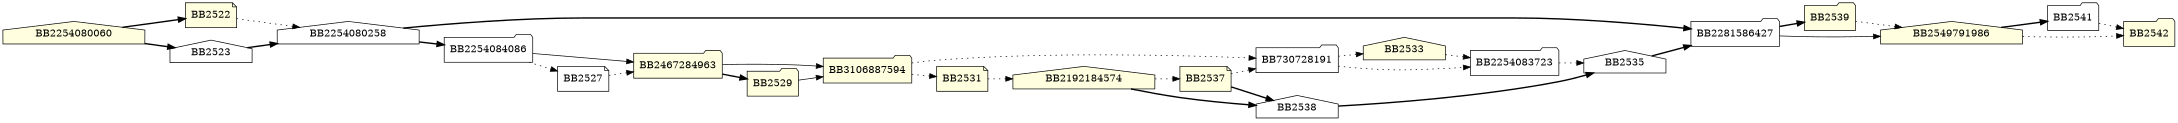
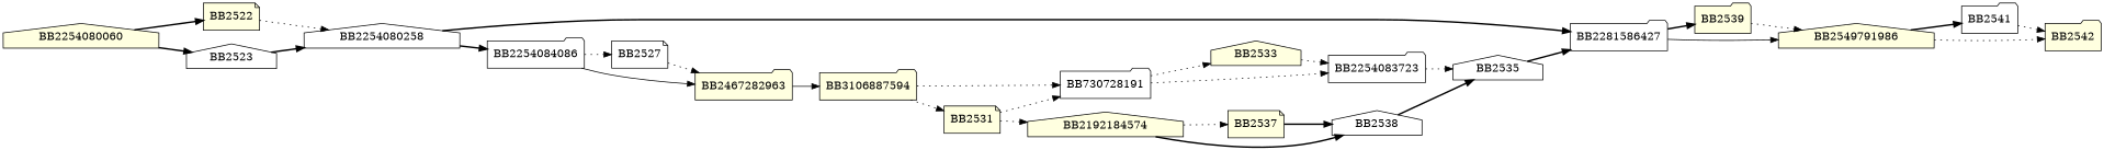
  digraph {
    rankdir=LR
    node [fillcolor=lightyellow shape=folder style=filled]
    edge [style=dotted]
    BB2254080060 [shape=house]
    BB2522 [shape=note]
    BB2523 [fillcolor=white shape=house]
    BB2254080258 [fillcolor=white shape=house]
    BB2281586427 [fillcolor=white]
    BB2254084086 [fillcolor=white]
    BB2539
    BB2549791986 [shape=house]
    BB2527 [fillcolor=white shape=note]
-   BB2467284963
+   BB2467284963 [label=BB2467282963]
    BB2541 [fillcolor=white]
    BB2542
-   BB2529
    BB3106887594
    BB2531 [shape=note]
    BB730728191 [fillcolor=white]
    BB2192184574 [shape=house]
    BB2533 [shape=house]
    BB2254083723 [fillcolor=white]
    BB2535 [fillcolor=white shape=house]
    BB2537 [shape=note]
    BB2538 [fillcolor=white shape=house]
    BB2254080060 -> BB2522 [style=bold]
    BB2254080060 -> BB2523 [style=bold]
    BB2522 -> BB2254080258
    BB2523 -> BB2254080258 [style=bold]
    BB2254080258 -> BB2281586427 [style=bold]
    BB2254080258 -> BB2254084086 [style=bold]
    BB2281586427 -> BB2539 [style=bold]
    BB2281586427 -> BB2549791986 [style=solid]
    BB2254084086 -> BB2527
    BB2254084086 -> BB2467284963 [style=solid]
    BB2539 -> BB2549791986
    BB2549791986 -> BB2541 [style=bold]
    BB2549791986 -> BB2542
    BB2527 -> BB2467284963
-   BB2467284963 -> BB2529 [style=bold]
    BB2467284963 -> BB3106887594 [style=solid]
    BB2541 -> BB2542
-   BB2529 -> BB3106887594 [style=solid]
    BB3106887594 -> BB2531
    BB3106887594 -> BB730728191
-   BB2537 -> BB730728191
+   BB2531 -> BB730728191
    BB2531 -> BB2192184574
    BB730728191 -> BB2533
    BB730728191 -> BB2254083723
    BB2192184574 -> BB2537
    BB2192184574 -> BB2538 [style=bold]
    BB2533 -> BB2254083723
    BB2254083723 -> BB2535
    BB2535 -> BB2281586427 [style=bold]
    BB2537 -> BB2538 [style=bold]
    BB2538 -> BB2535 [style=bold]
  }
